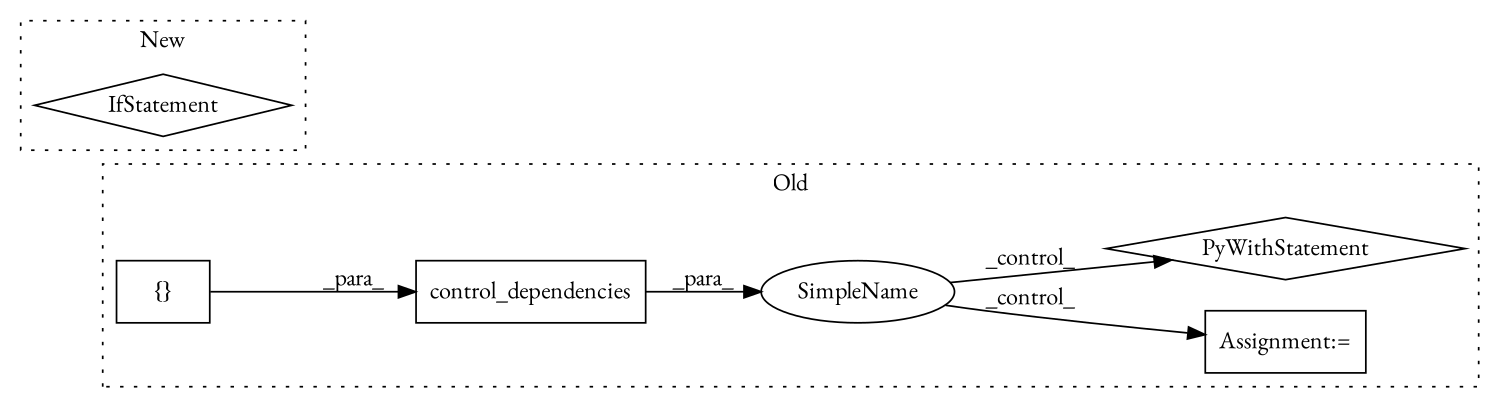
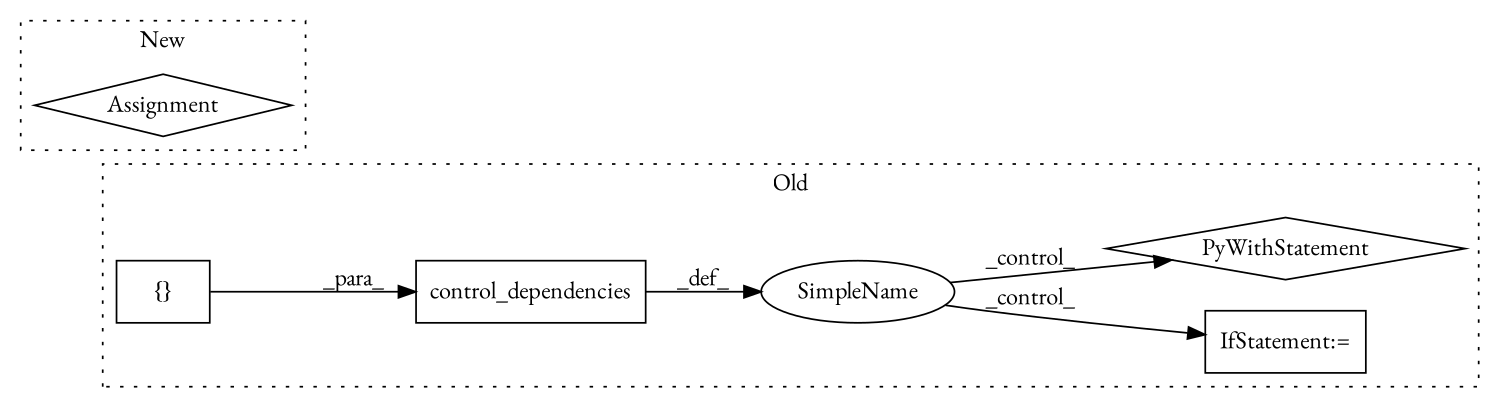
  digraph {
    fontname="EB Garamond"
    rankdir=LR
    node [fontname="EB Garamond" shape=box]
    edge [fontname="EB Garamond"]
    n1 [a=32 l="21,1" label=control_dependencies s="4021,4084"]
-   n2 [a=7 l=1 label="Assignment:=" s=4106]
+   n2 [a=7 l=1 label="IfStatement:=" s=4106]
    n3 [a=42 label=SimpleName shape=ellipse]
    n4 [a=104 l="10,2" label=PyWithStatement s="4000,4085" shape=diamond]
    n5 [a=4 l="1,1" label="{}" s="4051,4083"]
-   n6 [a=25 l=3 label=IfStatement s=4472 shape=diamond]
+   n6 [a=25 l=3 label=Assignment s=4472 shape=diamond]
    subgraph cluster_1 {
      label=Old
      style=dotted
      n1
      n2
      n3
      n4
      n5
    }
    subgraph cluster_2 {
      label=New
      style=dotted
      n6
    }
-   n1 -> n3 [label=_para_]
+   n1 -> n3 [label=_def_]
    n3 -> n2 [label=_control_]
    n3 -> n4 [label=_control_]
    n5 -> n1 [label=_para_]
  }
